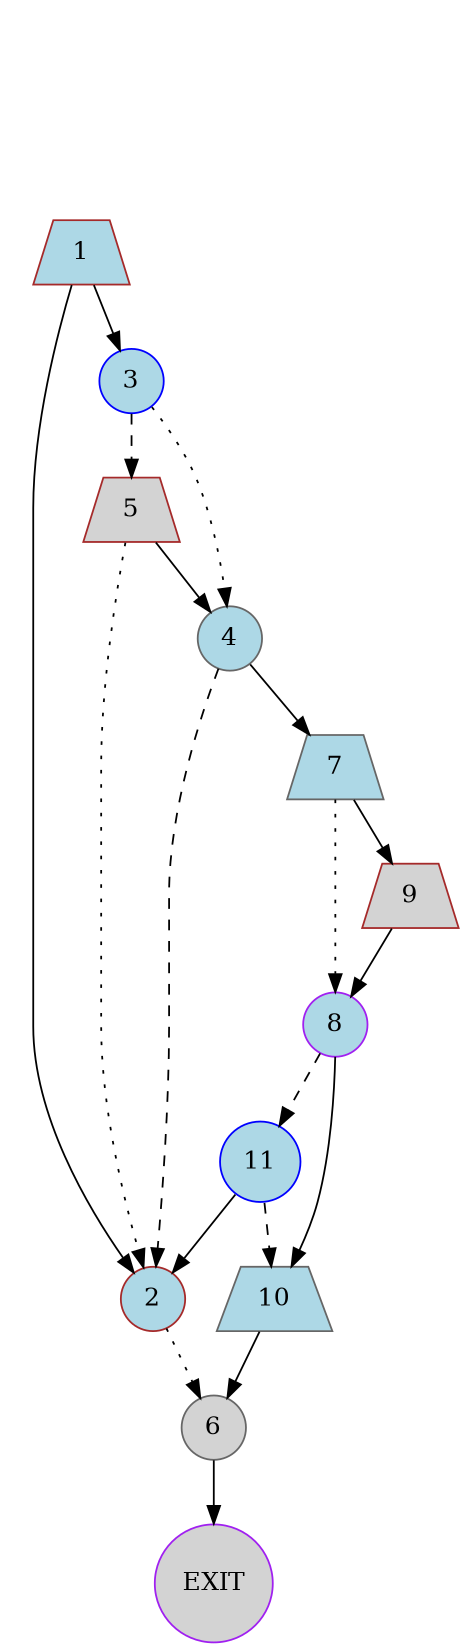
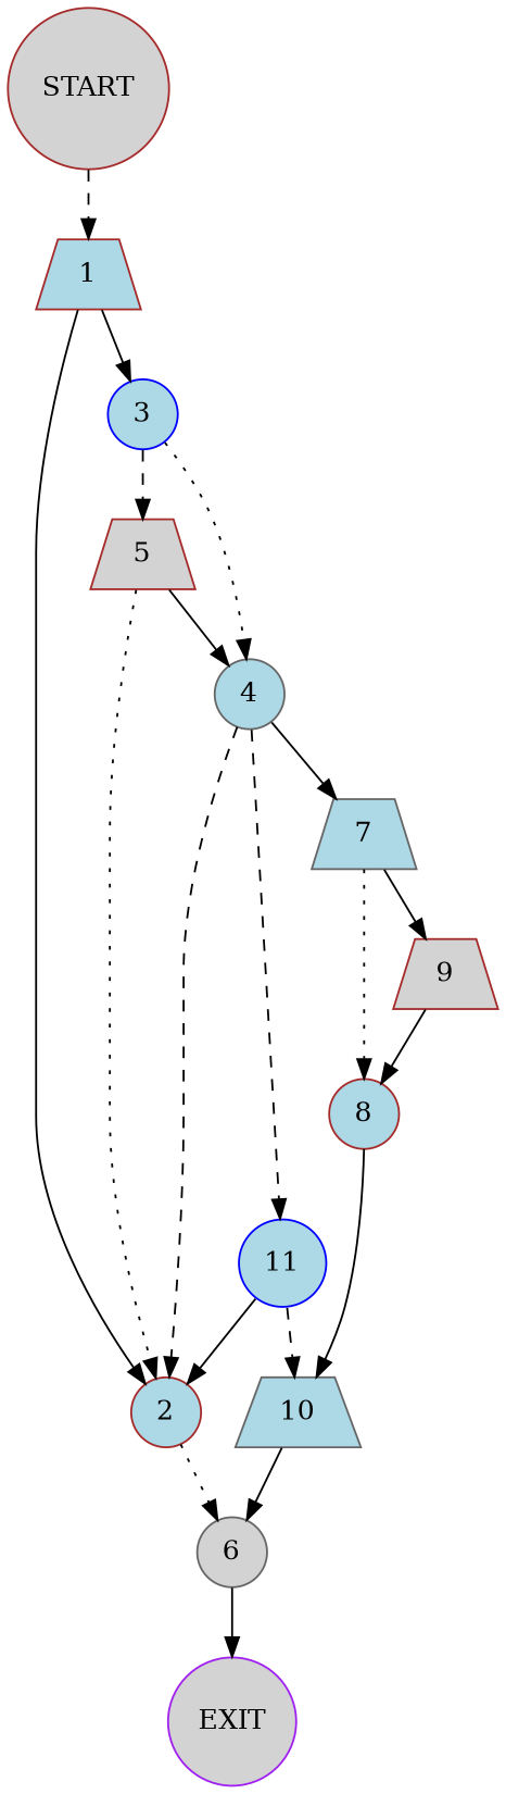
  digraph {
    node [color=brown fillcolor=lightblue shape=circle style=filled]
    edge [style=solid]
+   n1 [fillcolor=lightgrey label=START]
    1 [shape=trapezium]
    2
    3 [color=blue]
    6 [color=gray40 fillcolor=lightgrey]
    4 [color=gray40]
    5 [fillcolor=lightgrey shape=trapezium]
    n8 [color=purple fillcolor=lightgrey label=EXIT]
    7 [color=gray40 shape=trapezium]
-   8 [color=purple]
+   8
    9 [fillcolor=lightgrey shape=trapezium]
    10 [color=gray40 shape=trapezium]
    11 [color=blue]
+   n1 -> 1 [style=dashed]
    1 -> 2
    1 -> 3
    2 -> 6 [style=dotted]
    3 -> 4 [style=dotted]
    3 -> 5 [style=dashed]
    6 -> n8
    4 -> 2 [style=dashed]
    4 -> 7
    5 -> 2 [style=dotted]
    5 -> 4
    7 -> 8 [style=dotted]
    7 -> 9
    8 -> 10
-   8 -> 11 [style=dashed]
+   4 -> 11 [style=dashed]
    9 -> 8
    10 -> 6
    11 -> 2
    11 -> 10 [style=dashed]
  }
